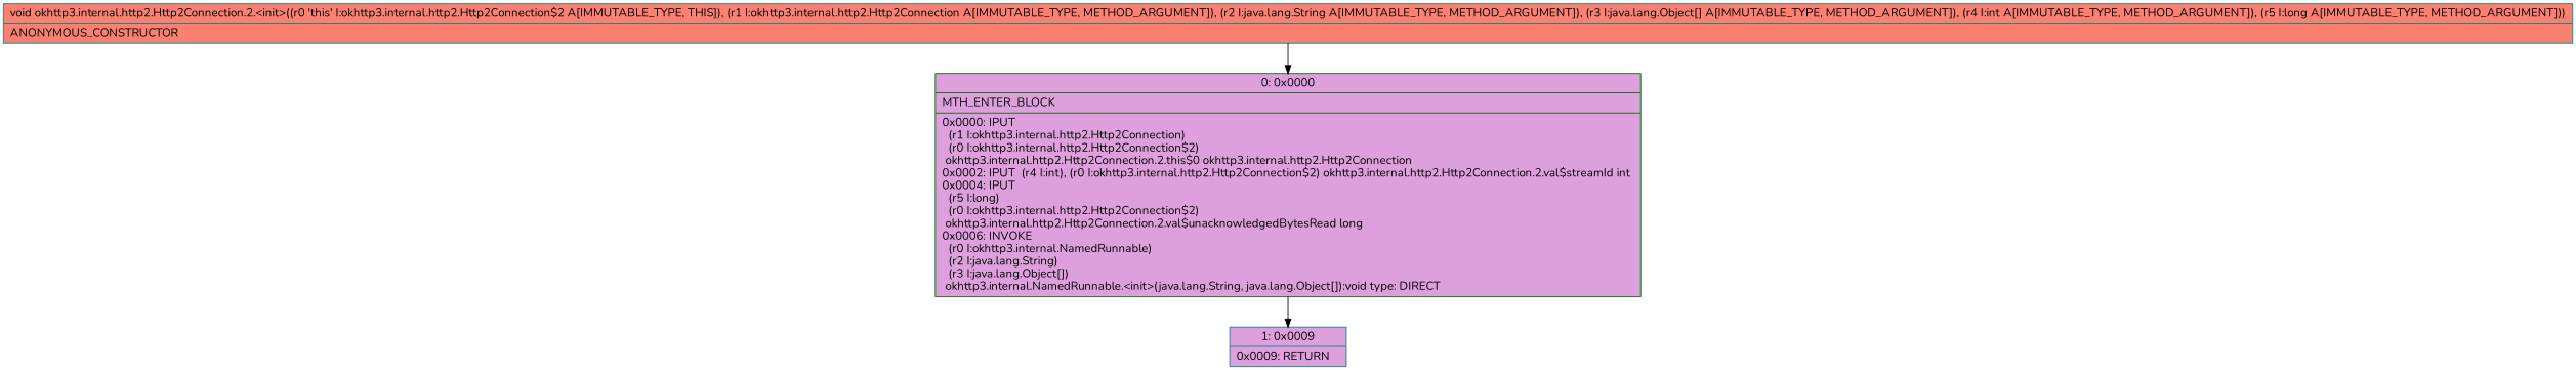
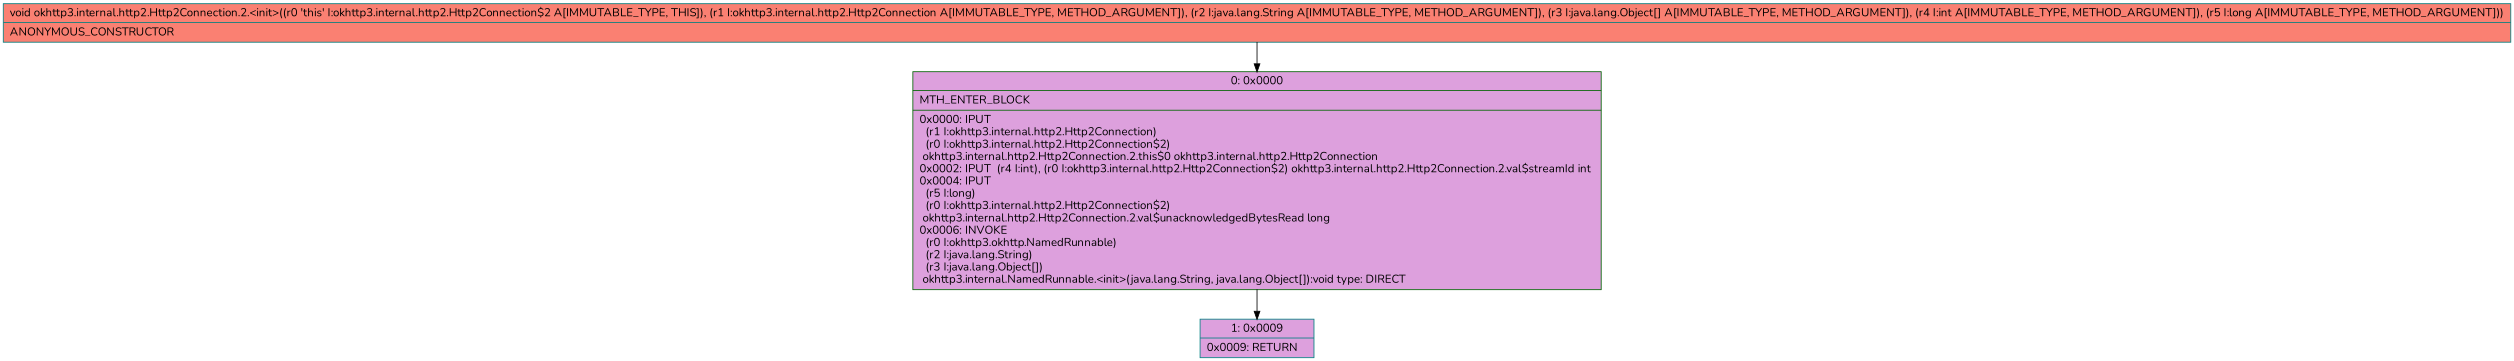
  digraph {
    fontname=Nunito
    node [shape=record style=filled fillcolor=plum color=teal fontname=Nunito]
    edge [fontname=Nunito]
-   n1 [label="{0\:\ 0x0000|MTH_ENTER_BLOCK\l|0x0000: IPUT  \l  (r1 I:okhttp3.internal.http2.Http2Connection)\l  (r0 I:okhttp3.internal.http2.Http2Connection$2)\l okhttp3.internal.http2.Http2Connection.2.this$0 okhttp3.internal.http2.Http2Connection \l0x0002: IPUT  (r4 I:int), (r0 I:okhttp3.internal.http2.Http2Connection$2) okhttp3.internal.http2.Http2Connection.2.val$streamId int \l0x0004: IPUT  \l  (r5 I:long)\l  (r0 I:okhttp3.internal.http2.Http2Connection$2)\l okhttp3.internal.http2.Http2Connection.2.val$unacknowledgedBytesRead long \l0x0006: INVOKE  \l  (r0 I:okhttp3.internal.NamedRunnable)\l  (r2 I:java.lang.String)\l  (r3 I:java.lang.Object[])\l okhttp3.internal.NamedRunnable.\<init\>(java.lang.String, java.lang.Object[]):void type: DIRECT \l}" color=darkgreen]
+   n1 [label="{0\:\ 0x0000|MTH_ENTER_BLOCK\l|0x0000: IPUT  \l  (r1 I:okhttp3.internal.http2.Http2Connection)\l  (r0 I:okhttp3.internal.http2.Http2Connection$2)\l okhttp3.internal.http2.Http2Connection.2.this$0 okhttp3.internal.http2.Http2Connection \l0x0002: IPUT  (r4 I:int), (r0 I:okhttp3.internal.http2.Http2Connection$2) okhttp3.internal.http2.Http2Connection.2.val$streamId int \l0x0004: IPUT  \l  (r5 I:long)\l  (r0 I:okhttp3.internal.http2.Http2Connection$2)\l okhttp3.internal.http2.Http2Connection.2.val$unacknowledgedBytesRead long \l0x0006: INVOKE  \l  (r0 I:okhttp3.okhttp.NamedRunnable)\l  (r2 I:java.lang.String)\l  (r3 I:java.lang.Object[])\l okhttp3.internal.NamedRunnable.\<init\>(java.lang.String, java.lang.Object[]):void type: DIRECT \l}" color=darkgreen]
    n2 [label="{1\:\ 0x0009|0x0009: RETURN   \l}"]
    n3 [label="{void okhttp3.internal.http2.Http2Connection.2.\<init\>((r0 'this' I:okhttp3.internal.http2.Http2Connection$2 A[IMMUTABLE_TYPE, THIS]), (r1 I:okhttp3.internal.http2.Http2Connection A[IMMUTABLE_TYPE, METHOD_ARGUMENT]), (r2 I:java.lang.String A[IMMUTABLE_TYPE, METHOD_ARGUMENT]), (r3 I:java.lang.Object[] A[IMMUTABLE_TYPE, METHOD_ARGUMENT]), (r4 I:int A[IMMUTABLE_TYPE, METHOD_ARGUMENT]), (r5 I:long A[IMMUTABLE_TYPE, METHOD_ARGUMENT]))  | ANONYMOUS_CONSTRUCTOR\l}" fillcolor=salmon]
    n1 -> n2
    n3 -> n1
  }
